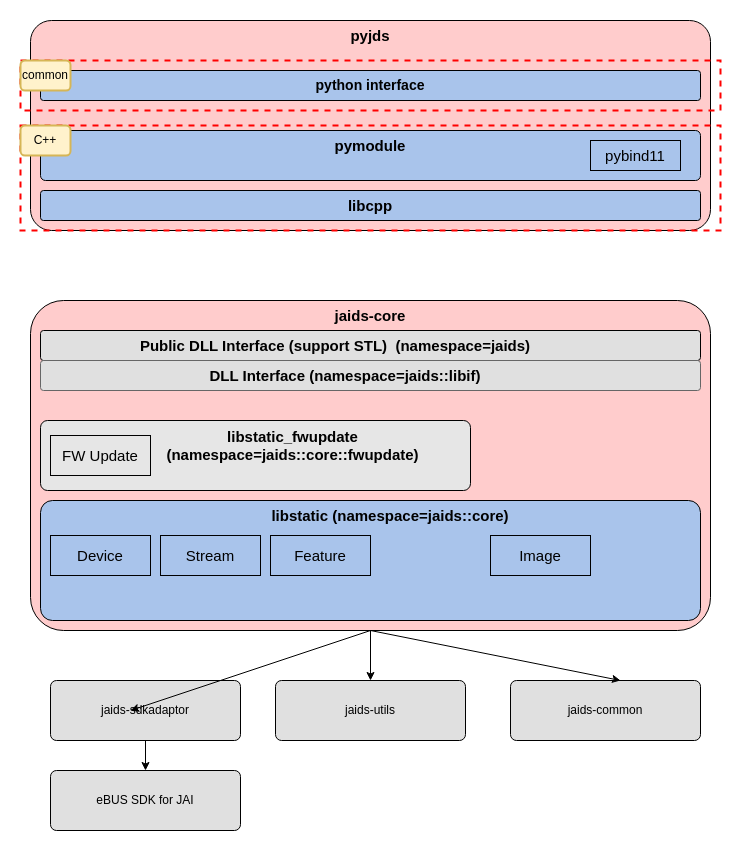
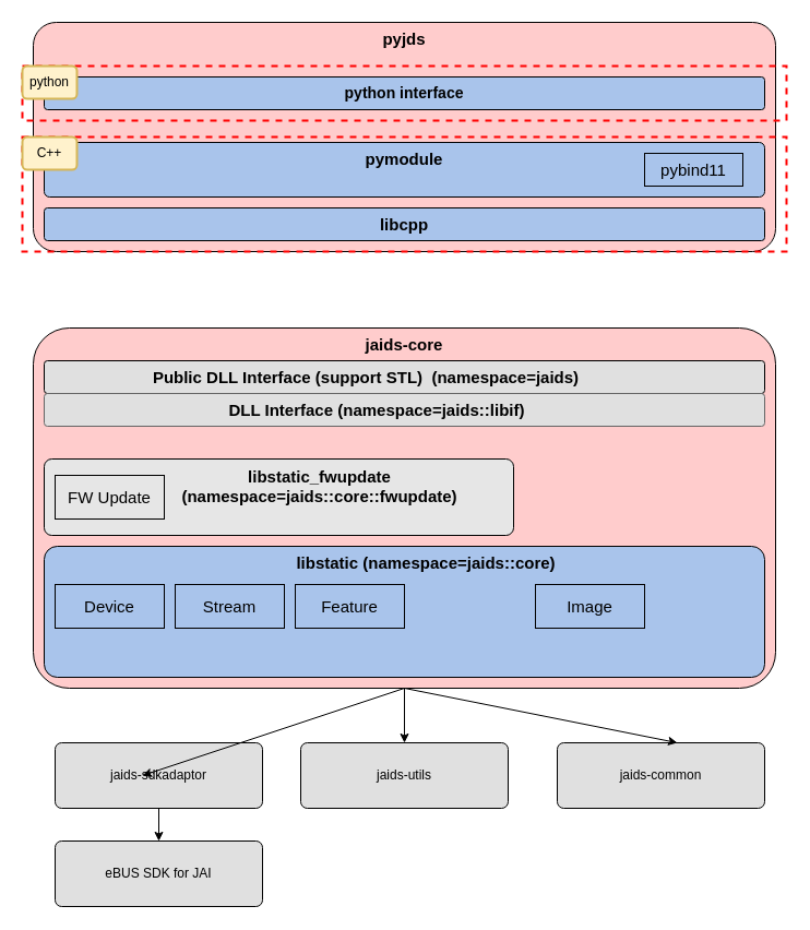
  <mxCell id="0" />
  <mxCell id="1" parent="0" />
  <mxCell id="2" value="" style="rounded=1;whiteSpace=wrap;html=1;arcSize=10;fillColor=#FFCCCC;" parent="1" vertex="1"><mxGeometry x="30" y="300" width="680" height="330" as="geometry" /></mxCell>
  <mxCell id="3" value="jaids-sdkadaptor" style="rounded=1;whiteSpace=wrap;html=1;arcSize=10;fontSize=12;fillColor=#E0E0E0;" parent="1" vertex="1"><mxGeometry x="50" y="680" width="190" height="60" as="geometry" /></mxCell>
  <mxCell id="4" value="" style="endArrow=classic;html=1;rounded=0;exitX=0.5;exitY=1;exitDx=0;exitDy=0;" parent="1" source="2" edge="1"><mxGeometry width="50" height="50" relative="1" as="geometry"><mxPoint x="350" y="800" as="sourcePoint" /><mxPoint x="130" y="710" as="targetPoint" /></mxGeometry></mxCell>
  <mxCell id="5" value="eBUS SDK for JAI" style="rounded=1;whiteSpace=wrap;html=1;arcSize=10;fontSize=12;fillColor=#E0E0E0;" parent="1" vertex="1"><mxGeometry x="50" y="770" width="190" height="60" as="geometry" /></mxCell>
  <mxCell id="6" value="jaids-utils" style="rounded=1;whiteSpace=wrap;html=1;arcSize=10;fontSize=12;fillColor=#E0E0E0;" parent="1" vertex="1"><mxGeometry x="275" y="680" width="190" height="60" as="geometry" /></mxCell>
  <mxCell id="7" value="" style="endArrow=classic;html=1;rounded=0;exitX=0.5;exitY=1;exitDx=0;exitDy=0;" parent="1" source="2" target="6" edge="1"><mxGeometry width="50" height="50" relative="1" as="geometry"><mxPoint x="375" y="640" as="sourcePoint" /><mxPoint x="140" y="720" as="targetPoint" /></mxGeometry></mxCell>
  <mxCell id="8" value="" style="rounded=1;whiteSpace=wrap;html=1;arcSize=10;fillColor=#A9C4EB;" parent="1" vertex="1"><mxGeometry x="40" y="500" width="660" height="120" as="geometry" /></mxCell>
  <mxCell id="9" value="libstatic (namespace=jaids::core)" style="text;html=1;strokeColor=none;fillColor=none;align=center;verticalAlign=middle;whiteSpace=wrap;rounded=0;fontSize=15;fontStyle=1" parent="1" vertex="1"><mxGeometry x="130" y="500" width="520" height="30" as="geometry" /></mxCell>
  <mxCell id="10" value="Device" style="rounded=0;whiteSpace=wrap;html=1;fontSize=15;fillColor=none;" parent="1" vertex="1"><mxGeometry x="50" y="535" width="100" height="40" as="geometry" /></mxCell>
  <mxCell id="11" value="Stream" style="rounded=0;whiteSpace=wrap;html=1;fontSize=15;fillColor=none;" parent="1" vertex="1"><mxGeometry x="160" y="535" width="100" height="40" as="geometry" /></mxCell>
  <mxCell id="12" value="Feature" style="rounded=0;whiteSpace=wrap;html=1;fontSize=15;fillColor=none;" parent="1" vertex="1"><mxGeometry x="270" y="535" width="100" height="40" as="geometry" /></mxCell>
  <mxCell id="13" value="Image" style="rounded=0;whiteSpace=wrap;html=1;fontSize=15;fillColor=none;" parent="1" vertex="1"><mxGeometry x="490" y="535" width="100" height="40" as="geometry" /></mxCell>
  <mxCell id="14" value="" style="rounded=1;whiteSpace=wrap;html=1;arcSize=10;fillColor=#E6E6E6;" parent="1" vertex="1"><mxGeometry x="40" y="420" width="430" height="70" as="geometry" /></mxCell>
  <mxCell id="15" value="libstatic_fwupdate&lt;br&gt;(namespace=jaids::core::fwupdate)" style="text;html=1;strokeColor=none;fillColor=none;align=center;verticalAlign=middle;whiteSpace=wrap;rounded=0;fontSize=15;fontStyle=1" parent="1" vertex="1"><mxGeometry x="175" y="430" width="235" height="30" as="geometry" /></mxCell>
  <mxCell id="16" value="FW Update" style="rounded=0;whiteSpace=wrap;html=1;fontSize=15;fillColor=none;" parent="1" vertex="1"><mxGeometry x="50" y="435" width="100" height="40" as="geometry" /></mxCell>
  <mxCell id="17" value="" style="rounded=1;whiteSpace=wrap;html=1;arcSize=10;fillColor=#E0E0E0;" parent="1" vertex="1"><mxGeometry x="40" y="330" width="660" height="30" as="geometry" /></mxCell>
  <mxCell id="18" value="Public DLL Interface (support STL)&amp;nbsp; (namespace=jaids)" style="text;html=1;strokeColor=none;fillColor=none;align=center;verticalAlign=middle;whiteSpace=wrap;rounded=0;fontSize=15;fontStyle=1" parent="1" vertex="1"><mxGeometry x="120" y="330" width="430" height="30" as="geometry" /></mxCell>
  <mxCell id="19" value="" style="rounded=1;whiteSpace=wrap;html=1;arcSize=10;fillColor=#E0E0E0;fontColor=#333333;strokeColor=#666666;" parent="1" vertex="1"><mxGeometry x="40" y="360" width="660" height="30" as="geometry" /></mxCell>
  <mxCell id="20" value="DLL Interface (namespace=jaids::libif)" style="text;html=1;strokeColor=none;fillColor=none;align=center;verticalAlign=middle;whiteSpace=wrap;rounded=0;fontSize=15;fontStyle=1" parent="1" vertex="1"><mxGeometry x="200" y="360" width="290" height="30" as="geometry" /></mxCell>
  <mxCell id="21" value="" style="endArrow=classic;html=1;rounded=0;fontSize=15;exitX=0.5;exitY=1;exitDx=0;exitDy=0;entryX=0.5;entryY=0;entryDx=0;entryDy=0;fillColor=#E0E0E0;" parent="1" source="3" target="5" edge="1"><mxGeometry width="50" height="50" relative="1" as="geometry"><mxPoint x="840" y="750" as="sourcePoint" /><mxPoint x="890" y="700" as="targetPoint" /></mxGeometry></mxCell>
  <mxCell id="22" value="jaids-common" style="rounded=1;whiteSpace=wrap;html=1;arcSize=10;fontSize=12;fillColor=#E0E0E0;" parent="1" vertex="1"><mxGeometry x="510" y="680" width="190" height="60" as="geometry" /></mxCell>
  <mxCell id="23" value="" style="endArrow=classic;html=1;rounded=0;exitX=0.5;exitY=1;exitDx=0;exitDy=0;entryX=0.579;entryY=0;entryDx=0;entryDy=0;entryPerimeter=0;" parent="1" source="2" target="22" edge="1"><mxGeometry width="50" height="50" relative="1" as="geometry"><mxPoint x="380" y="640" as="sourcePoint" /><mxPoint x="380" y="720" as="targetPoint" /></mxGeometry></mxCell>
  <mxCell id="24" value="jaids-core" style="text;html=1;strokeColor=none;fillColor=none;align=center;verticalAlign=middle;whiteSpace=wrap;rounded=0;fontSize=15;fontStyle=1" parent="1" vertex="1"><mxGeometry x="110" y="300" width="520" height="30" as="geometry" /></mxCell>
  <mxCell id="25" value="" style="rounded=1;whiteSpace=wrap;html=1;arcSize=10;fillColor=#FFCCCC;" vertex="1" parent="1"><mxGeometry x="30" y="20" width="680" height="210" as="geometry" /></mxCell>
  <mxCell id="26" value="pyjds" style="text;html=1;strokeColor=none;fillColor=none;align=center;verticalAlign=middle;whiteSpace=wrap;rounded=0;fontSize=15;fontStyle=1" vertex="1" parent="1"><mxGeometry x="110" y="20" width="520" height="30" as="geometry" /></mxCell>
  <mxCell id="27" value="" style="rounded=1;whiteSpace=wrap;html=1;arcSize=10;fillColor=#A9C4EB;" vertex="1" parent="1"><mxGeometry x="40" y="190" width="660" height="30" as="geometry" /></mxCell>
  <mxCell id="28" value="libcpp" style="text;html=1;strokeColor=none;fillColor=none;align=center;verticalAlign=middle;whiteSpace=wrap;rounded=0;fontSize=15;fontStyle=1" vertex="1" parent="1"><mxGeometry x="110" y="190" width="520" height="30" as="geometry" /></mxCell>
  <mxCell id="29" value="" style="rounded=1;whiteSpace=wrap;html=1;arcSize=10;fillColor=#A9C4EB;" vertex="1" parent="1"><mxGeometry x="40" y="130" width="660" height="50" as="geometry" /></mxCell>
  <mxCell id="30" value="pymodule" style="text;html=1;strokeColor=none;fillColor=none;align=center;verticalAlign=middle;whiteSpace=wrap;rounded=0;fontSize=15;fontStyle=1" vertex="1" parent="1"><mxGeometry x="110" y="130" width="520" height="30" as="geometry" /></mxCell>
  <mxCell id="31" value="pybind11" style="rounded=0;whiteSpace=wrap;html=1;fontSize=15;fillColor=none;" vertex="1" parent="1"><mxGeometry x="590" y="140" width="90" height="30" as="geometry" /></mxCell>
  <mxCell id="32" value="" style="rounded=1;whiteSpace=wrap;html=1;arcSize=10;fillColor=#A9C4EB;" vertex="1" parent="1"><mxGeometry x="40" y="70" width="660" height="30" as="geometry" /></mxCell>
  <mxCell id="33" value="" style="rounded=0;whiteSpace=wrap;html=1;fillColor=none;dashed=1;strokeColor=#FF0000;strokeWidth=2;" vertex="1" parent="1"><mxGeometry x="20" y="125" width="700" height="105" as="geometry" /></mxCell>
  <mxCell id="34" value="C++" style="rounded=1;whiteSpace=wrap;html=1;strokeColor=#d6b656;strokeWidth=2;fillColor=#fff2cc;" vertex="1" parent="1"><mxGeometry x="20" y="125" width="50" height="30" as="geometry" /></mxCell>
  <mxCell id="35" value="python interface" style="rounded=0;whiteSpace=wrap;html=1;fillColor=none;dashed=1;strokeColor=#FF0000;strokeWidth=2;fontStyle=1;fontSize=14;" vertex="1" parent="1"><mxGeometry x="20" y="60" width="700" height="50" as="geometry" /></mxCell>
- <mxCell id="36" value="common" style="rounded=1;whiteSpace=wrap;html=1;strokeColor=#d6b656;strokeWidth=2;fillColor=#fff2cc;" vertex="1" parent="1"><mxGeometry x="20" y="60" width="50" height="30" as="geometry" /></mxCell>
+ <mxCell id="36" value="python" style="rounded=1;whiteSpace=wrap;html=1;strokeColor=#d6b656;strokeWidth=2;fillColor=#fff2cc;" vertex="1" parent="1"><mxGeometry x="20" y="60" width="50" height="30" as="geometry" /></mxCell>
